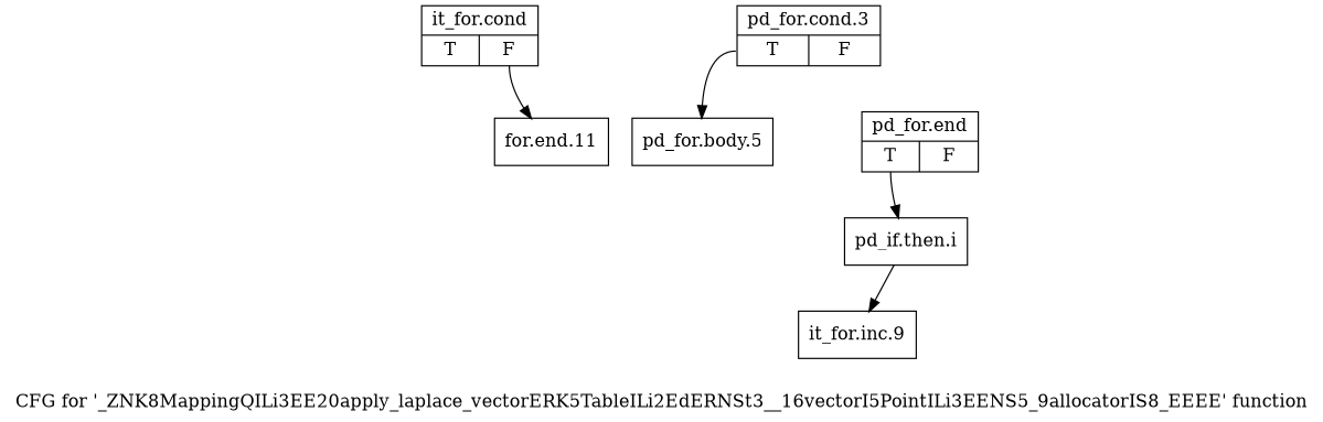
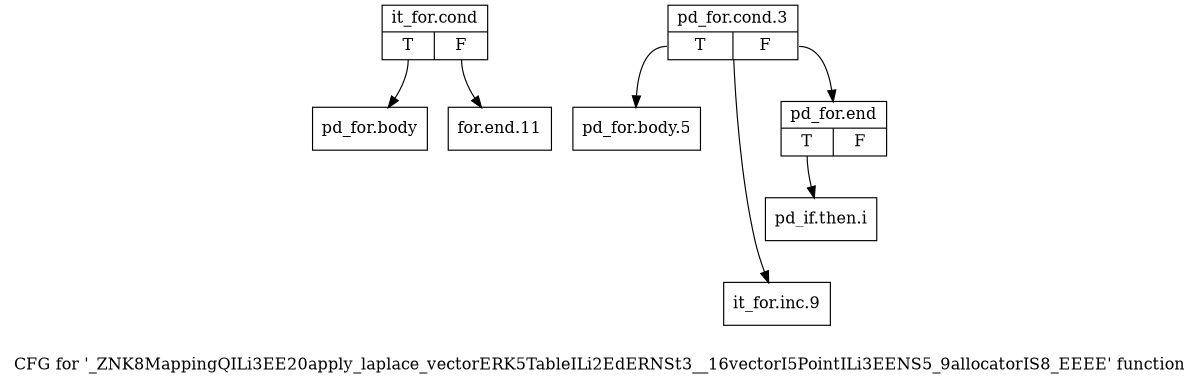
  digraph {
    label="CFG for '_ZNK8MappingQILi3EE20apply_laplace_vectorERK5TableILi2EdERNSt3__16vectorI5PointILi3EENS5_9allocatorIS8_EEEE' function"
    node [shape=record]
    edge [tailport=s0]
    n1 [label="{it_for.cond|{<s0>T|<s1>F}}"]
+   n2 [label="{pd_for.body}"]
    n3 [label="{for.end.11}"]
    n4 [label="{pd_for.cond.3|{<s0>T|<s1>F}}"]
    n5 [label="{pd_for.body.5}"]
    n6 [label="{pd_for.end|{<s0>T|<s1>F}}"]
    n7 [label="{pd_if.then.i}"]
    n8 [label="{it_for.inc.9}"]
+   n1 -> n2
    n1 -> n3 [tailport=s1]
    n4 -> n5
+   n4 -> n6 [tailport=s1]
    n6 -> n7
-   n7 -> n8 [tailport=""]
+   n4 -> n8 [tailport=""]
  }
